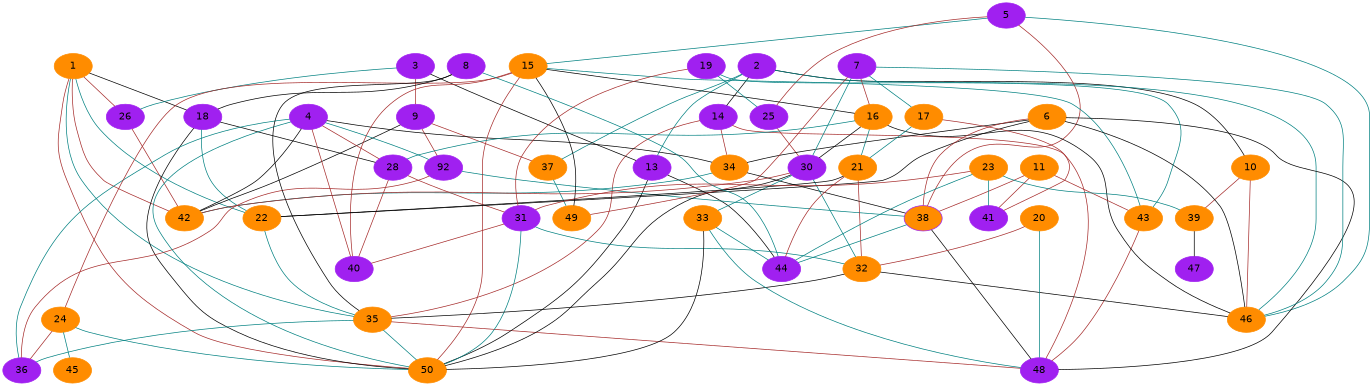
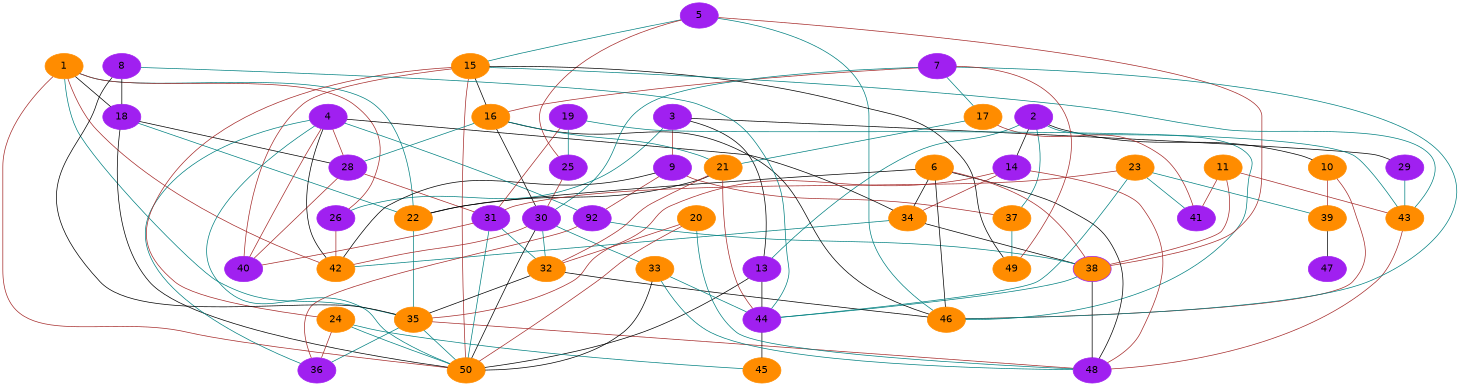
  graph {
    fontname="DejaVu Sans"
    node [color=purple fontname="DejaVu Sans" style=filled]
    edge [color=teal fontname="DejaVu Sans" weight=1.0]
    1 [color=darkorange]
    18
    22 [color=darkorange]
    26
    35 [color=darkorange]
    42 [color=darkorange]
    50 [color=darkorange]
    28
    36
    48
    10 [color=darkorange]
    2
    13
    14
    37 [color=darkorange]
    46 [color=darkorange]
    39 [color=darkorange]
    44
    34 [color=darkorange]
    49 [color=darkorange]
    3
    9
+   29
    n24 [label=92]
    43 [color=darkorange]
    4
    40
    38 [fillcolor=darkorange]
    31
    5
    15 [color=darkorange]
    25
    16 [color=darkorange]
    24 [color=darkorange]
    30
    6 [color=darkorange]
    7
    17 [color=darkorange]
    21 [color=darkorange]
    41
    32 [color=darkorange]
    33 [color=darkorange]
    8
    45 [color=darkorange]
    47
    11 [color=darkorange]
    19
    20 [color=darkorange]
    23 [color=darkorange]
    1 -- 18 [color=black]
    1 -- 22
    1 -- 26 [color=brown]
    1 -- 35
    1 -- 42 [color=brown]
    1 -- 50 [color=brown]
    18 -- 22
    18 -- 50 [color=black]
    18 -- 28 [color=black]
    22 -- 35
    26 -- 42 [color=brown weight=2.0]
    35 -- 50
    35 -- 36
    35 -- 48 [color=brown]
    28 -- 40 [color=brown]
    28 -- 31 [color=brown]
    10 -- 46 [color=brown]
    10 -- 39 [color=brown]
    2 -- 10 [color=black]
    2 -- 13
    2 -- 14 [color=black]
    2 -- 37
    2 -- 46
    13 -- 50 [color=black]
    13 -- 44 [color=black]
    14 -- 35 [color=brown]
    14 -- 48 [color=brown]
    14 -- 34 [color=brown]
    37 -- 49
    39 -- 47 [color=black]
+   44 -- 45 [color=black weight=2.0]
    34 -- 42
    34 -- 38 [color=black]
    3 -- 26
    3 -- 13 [color=black]
    3 -- 9 [color=brown weight=2.0]
+   3 -- 29 [color=black]
    9 -- 42 [color=black]
    9 -- 37 [color=brown]
    9 -- n24 [color=brown]
+   29 -- 43
    n24 -- 36 [color=brown]
    n24 -- 38
    43 -- 48 [color=brown]
    4 -- 42 [color=black]
    4 -- 50
    4 -- 28 [color=brown]
    4 -- 36
    4 -- 34 [color=black weight=2.0]
    4 -- n24
    4 -- 40 [color=brown]
    38 -- 48 [color=black]
    38 -- 44
    31 -- 50
    31 -- 40 [color=brown]
    31 -- 32
    5 -- 46
    5 -- 38 [color=brown]
    5 -- 15
    5 -- 25 [color=brown]
    15 -- 50 [color=brown]
    15 -- 49 [color=black]
    15 -- 43
    15 -- 40 [color=brown weight=2.0]
    15 -- 16 [color=black]
    15 -- 24 [color=brown]
    25 -- 30 [color=brown]
    16 -- 28
    16 -- 46 [color=black]
    16 -- 30 [color=black]
    16 -- 21
    24 -- 50
    24 -- 36 [color=brown]
    24 -- 45
    30 -- 42 [color=brown]
    30 -- 50 [color=black]
    30 -- 32
    30 -- 33
    6 -- 22 [color=black]
    6 -- 48 [color=black]
    6 -- 46 [color=black weight=2.0]
    6 -- 34 [color=black]
    6 -- 38 [color=brown]
    7 -- 46
    7 -- 49 [color=brown]
    7 -- 16 [color=brown]
    7 -- 30 [weight=2.0]
    7 -- 17
    17 -- 21 [weight=2.0]
    17 -- 41 [color=brown]
    21 -- 22 [color=black]
    21 -- 44 [color=brown]
    21 -- 32 [color=brown]
    32 -- 35 [color=black]
    32 -- 46 [color=black]
    33 -- 50 [color=black]
    33 -- 48
    33 -- 44
    8 -- 18 [color=black]
    8 -- 35 [color=black]
    8 -- 44
    11 -- 43 [color=brown]
    11 -- 38 [color=brown]
    11 -- 41 [color=brown]
    19 -- 43
    19 -- 31 [color=brown]
    19 -- 25
+   20 -- 50 [color=brown weight=2.0]
    20 -- 48
    20 -- 32 [color=brown]
    23 -- 39
    23 -- 44
    23 -- 31 [color=brown]
    23 -- 41
  }
